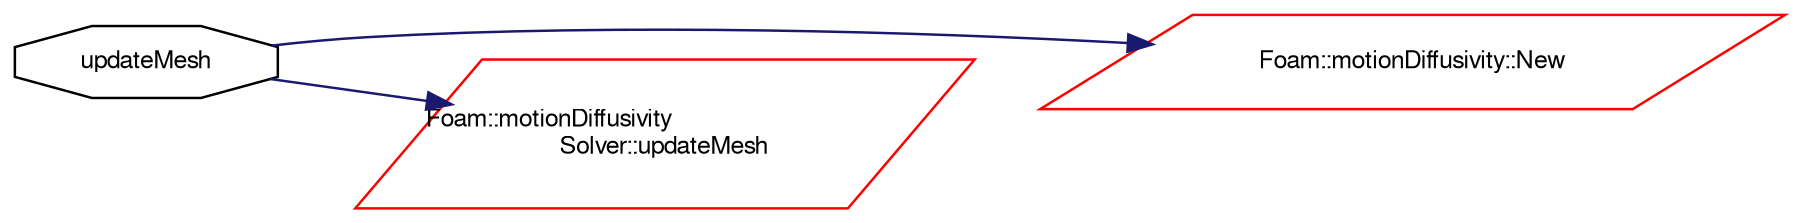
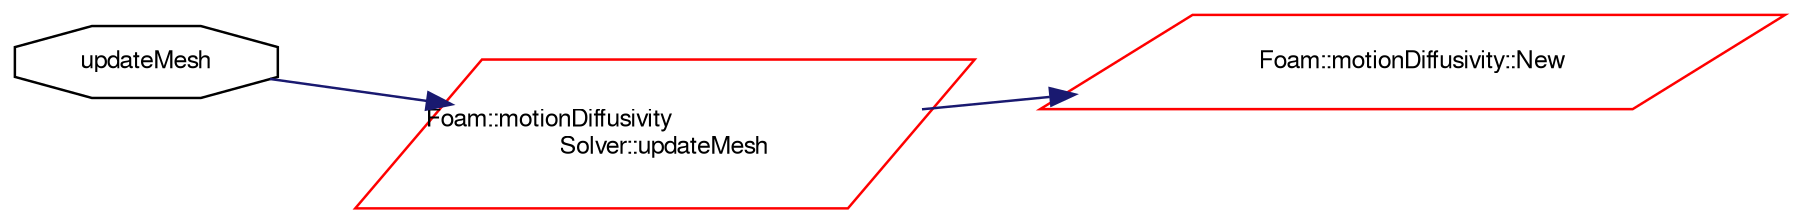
  digraph {
    rankdir=LR
    node [color=red fillcolor=white fontname=FreeSans fontsize=10 shape=parallelogram style=filled]
    edge [color=midnightblue fontname=FreeSans fontsize=10 labelfontname=FreeSans labelfontsize=10 style=solid]
    n1 [color=black fontcolor=black height=0.2 label=updateMesh shape=octagon width=0.4]
    n2 [height=0.2 label="Foam::motionDiffusivity::New" width=0.4]
    n3 [height=0.2 label="Foam::motionDiffusivity\lSolver::updateMesh" width=0.4]
-   n1 -> n2
+   n3 -> n2
    n1 -> n3
  }
